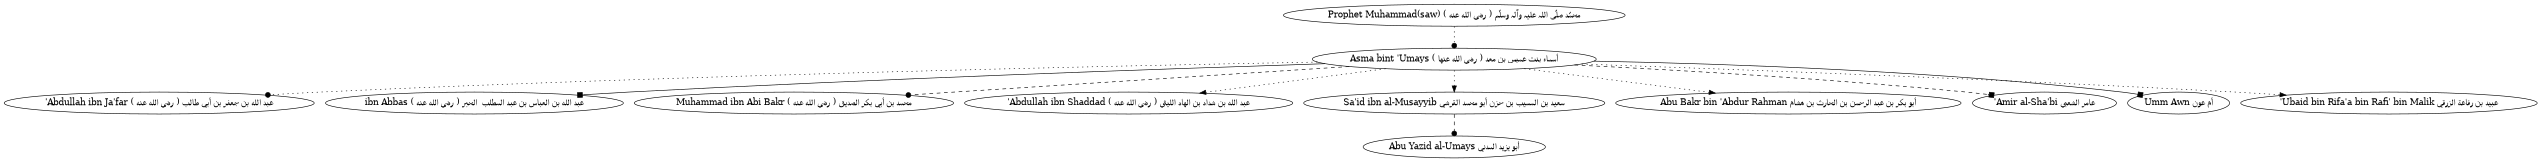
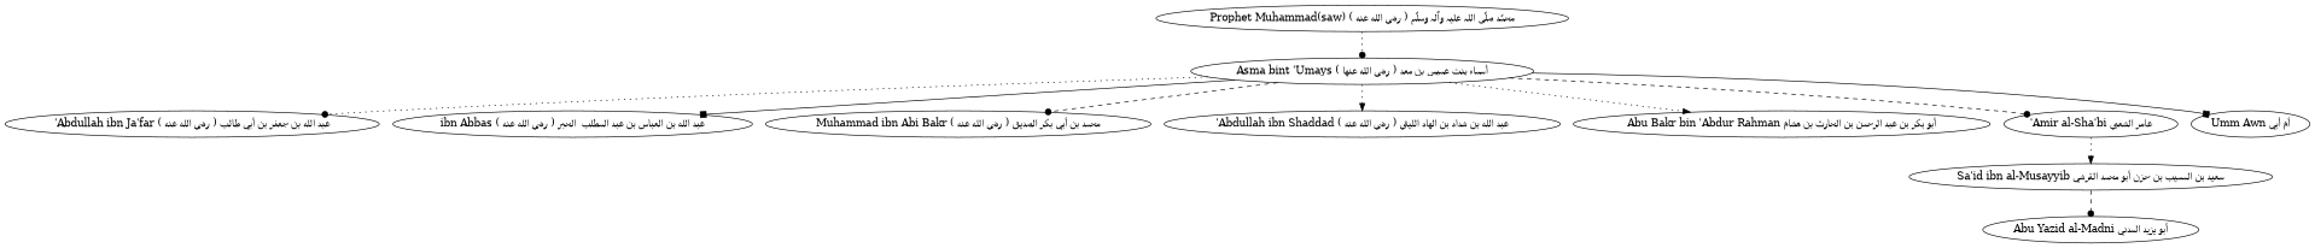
  strict digraph {
    node [gender=m generation="Comp.(RA) [1st Generation]" grade=undefined]
    edge [arrowhead=dot style=dotted]
    "Asma bint 'Umays ( أسماء بنت عميس بن معد ( رضي الله عنها" [gender=f]
    "'Abdullah ibn Ja'far ( عبد الله بن جعفر بن أبي طالب ( رضي الله عنه"
    "ibn Abbas ( عبد الله بن العباس بن عبد المطلب  الحبر ( رضي الله عنه"
    "Muhammad ibn Abi Bakr ( محمد بن أبي بكر الصديق ( رضي الله عنه"
    "'Abdullah ibn Shaddad ( عبد الله بن شداد بن الهاد الليثي ( رضي الله عنه"
    "Sa'id ibn al-Musayyib سعيد بن المسيب بن حزن أبو محمد القرشي" [generation="Follower(Tabi') [2nd Generation]" grade="thiqah thiqah"]
    "Abu Bakr bin 'Abdur Rahman أبو بكر بن عبد الرحمن بن الحارث بن هشام" [generation="Follower(Tabi') [3rd Generation]" grade="no doubt"]
    "'Amir al-Sha'bi عامر الشعبي" [generation="Follower(Tabi') [3rd Generation]" grade="thiqah thiqah"]
-   "Umm Awn أم عون" [gender=f generation="Follower(Tabi') [3rd Generation]" grade=maqbool]
-   "'Ubaid bin Rifa'a bin Rafi' bin Malik عبيد بن رفاعة الزرقي" [generation="Follower(Tabi') [2nd Generation]" grade=sadooq]
-   "Abu Yazid al-Madni أبو يزيد المدني" [generation="Follower(Tabi') [4th generation]" grade=maqbool label="Abu Yazid al-Umays أبو يزيد المدني"]
+   "Umm Awn أم عون" [gender=f generation="Follower(Tabi') [3rd Generation]" grade=maqbool label="Umm Awn أم أبي"]
+   "Abu Yazid al-Madni أبو يزيد المدني" [generation="Follower(Tabi') [4th generation]" grade=maqbool]
    "Prophet Muhammad(saw) ( محمّد صلّی اللہ علیہ وآلہ وسلّم ( رضي الله عنه" [generation="Rasool Allah"]
    "Asma bint 'Umays ( أسماء بنت عميس بن معد ( رضي الله عنها" -> "'Abdullah ibn Ja'far ( عبد الله بن جعفر بن أبي طالب ( رضي الله عنه"
    "Asma bint 'Umays ( أسماء بنت عميس بن معد ( رضي الله عنها" -> "ibn Abbas ( عبد الله بن العباس بن عبد المطلب  الحبر ( رضي الله عنه" [arrowhead=box style=solid]
    "Asma bint 'Umays ( أسماء بنت عميس بن معد ( رضي الله عنها" -> "Muhammad ibn Abi Bakr ( محمد بن أبي بكر الصديق ( رضي الله عنه" [style=dashed]
    "Asma bint 'Umays ( أسماء بنت عميس بن معد ( رضي الله عنها" -> "'Abdullah ibn Shaddad ( عبد الله بن شداد بن الهاد الليثي ( رضي الله عنه" [arrowhead=normal]
-   "Asma bint 'Umays ( أسماء بنت عميس بن معد ( رضي الله عنها" -> "Sa'id ibn al-Musayyib سعيد بن المسيب بن حزن أبو محمد القرشي" [arrowhead=normal]
+   "'Amir al-Sha'bi عامر الشعبي" -> "Sa'id ibn al-Musayyib سعيد بن المسيب بن حزن أبو محمد القرشي" [arrowhead=normal]
    "Asma bint 'Umays ( أسماء بنت عميس بن معد ( رضي الله عنها" -> "Abu Bakr bin 'Abdur Rahman أبو بكر بن عبد الرحمن بن الحارث بن هشام" [arrowhead=normal]
-   "Asma bint 'Umays ( أسماء بنت عميس بن معد ( رضي الله عنها" -> "'Amir al-Sha'bi عامر الشعبي" [arrowhead=box style=dashed]
+   "Asma bint 'Umays ( أسماء بنت عميس بن معد ( رضي الله عنها" -> "'Amir al-Sha'bi عامر الشعبي" [style=dashed]
    "Asma bint 'Umays ( أسماء بنت عميس بن معد ( رضي الله عنها" -> "Umm Awn أم عون" [arrowhead=box style=solid]
-   "Asma bint 'Umays ( أسماء بنت عميس بن معد ( رضي الله عنها" -> "'Ubaid bin Rifa'a bin Rafi' bin Malik عبيد بن رفاعة الزرقي" [arrowhead=normal]
    "Sa'id ibn al-Musayyib سعيد بن المسيب بن حزن أبو محمد القرشي" -> "Abu Yazid al-Madni أبو يزيد المدني" [style=dashed]
    "Prophet Muhammad(saw) ( محمّد صلّی اللہ علیہ وآلہ وسلّم ( رضي الله عنه" -> "Asma bint 'Umays ( أسماء بنت عميس بن معد ( رضي الله عنها"
  }
